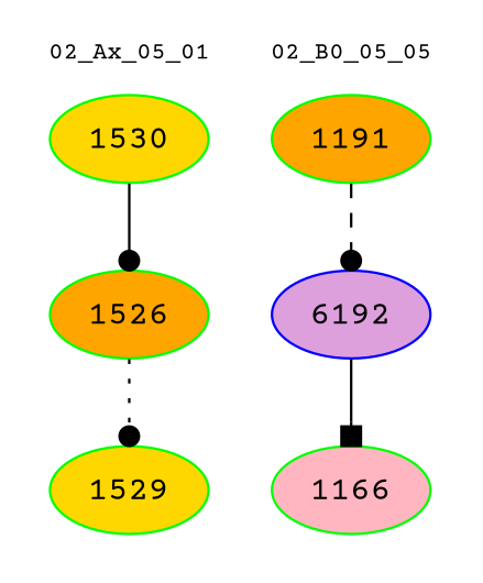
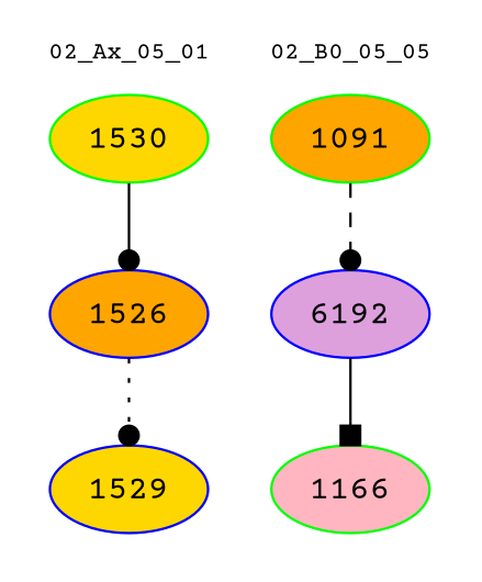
  digraph {
    fontname="Courier Prime"
    node [color=green fillcolor=gold fontname="Courier Prime" style=filled]
    edge [arrowhead=dot color=black fontname="Courier Prime" style=solid]
    n1 [label=1530]
-   n2 [fillcolor=orange label=1526]
-   n3 [label=1529]
-   n4 [fillcolor=orange label=1191]
+   n2 [color=blue fillcolor=orange label=1526]
+   n3 [color=blue label=1529]
+   n4 [fillcolor=orange label=1091]
    n5 [color=blue fillcolor=plum label=6192]
    n6 [fillcolor=lightpink label=1166]
    subgraph cluster_1 {
      color=white
      fontsize=10
      label="02_Ax_05_01"
      n1
      n2
      n3
    }
    subgraph cluster_2 {
      color=white
      fontsize=10
      label="02_B0_05_05"
      n4
      n5
      n6
    }
    n1 -> n2
    n2 -> n3 [style=dotted]
    n4 -> n5 [style=dashed]
    n5 -> n6 [arrowhead=box]
  }
